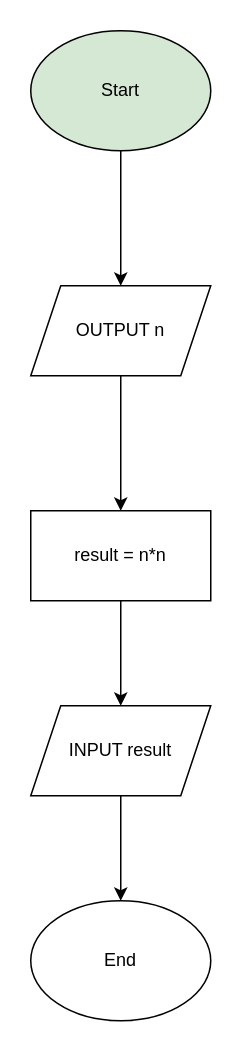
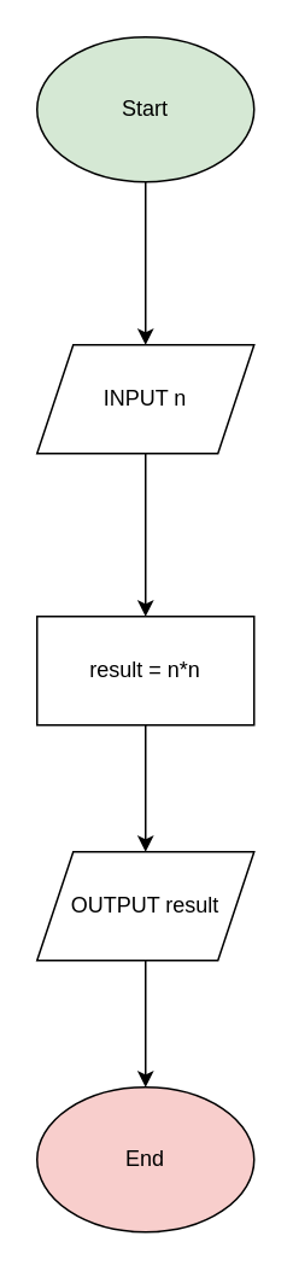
  <mxCell id="0" />
  <mxCell id="1" parent="0" />
  <mxCell id="2" value="" style="edgeStyle=orthogonalEdgeStyle;rounded=0;orthogonalLoop=1;jettySize=auto;html=1;" edge="1" parent="1" source="3"><mxGeometry relative="1" as="geometry"><mxPoint x="80" y="190" as="targetPoint" /></mxGeometry></mxCell>
  <mxCell id="3" value="Start" style="ellipse;whiteSpace=wrap;html=1;fillColor=#d5e8d4;" vertex="1" parent="1"><mxGeometry x="20" y="20" width="120" height="80" as="geometry" /></mxCell>
  <mxCell id="4" value="" style="edgeStyle=orthogonalEdgeStyle;rounded=0;orthogonalLoop=1;jettySize=auto;html=1;" edge="1" parent="1" source="5" target="7"><mxGeometry relative="1" as="geometry" /></mxCell>
- <mxCell id="5" value="OUTPUT n" style="shape=parallelogram;perimeter=parallelogramPerimeter;whiteSpace=wrap;html=1;fixedSize=1;" vertex="1" parent="1"><mxGeometry x="20" y="190" width="120" height="60" as="geometry" /></mxCell>
+ <mxCell id="5" value="INPUT n" style="shape=parallelogram;perimeter=parallelogramPerimeter;whiteSpace=wrap;html=1;fixedSize=1;" vertex="1" parent="1"><mxGeometry x="20" y="190" width="120" height="60" as="geometry" /></mxCell>
  <mxCell id="6" value="" style="edgeStyle=orthogonalEdgeStyle;rounded=0;orthogonalLoop=1;jettySize=auto;html=1;" edge="1" parent="1" source="7" target="9"><mxGeometry relative="1" as="geometry" /></mxCell>
  <mxCell id="7" value="result = n*n" style="whiteSpace=wrap;html=1;" vertex="1" parent="1"><mxGeometry x="20" y="340" width="120" height="60" as="geometry" /></mxCell>
  <mxCell id="8" value="" style="edgeStyle=orthogonalEdgeStyle;rounded=0;orthogonalLoop=1;jettySize=auto;html=1;" edge="1" parent="1" source="9"><mxGeometry relative="1" as="geometry"><mxPoint x="80" y="600" as="targetPoint" /></mxGeometry></mxCell>
- <mxCell id="9" value="INPUT result" style="shape=parallelogram;perimeter=parallelogramPerimeter;whiteSpace=wrap;html=1;fixedSize=1;" vertex="1" parent="1"><mxGeometry x="20" y="470" width="120" height="60" as="geometry" /></mxCell>
- <mxCell id="10" value="End" style="ellipse;whiteSpace=wrap;html=1;" vertex="1" parent="1"><mxGeometry x="20" y="600" width="120" height="80" as="geometry" /></mxCell>
+ <mxCell id="9" value="OUTPUT result" style="shape=parallelogram;perimeter=parallelogramPerimeter;whiteSpace=wrap;html=1;fixedSize=1;" vertex="1" parent="1"><mxGeometry x="20" y="470" width="120" height="60" as="geometry" /></mxCell>
+ <mxCell id="10" value="End" style="ellipse;whiteSpace=wrap;html=1;fillColor=#f8cecc;" vertex="1" parent="1"><mxGeometry x="20" y="600" width="120" height="80" as="geometry" /></mxCell>
